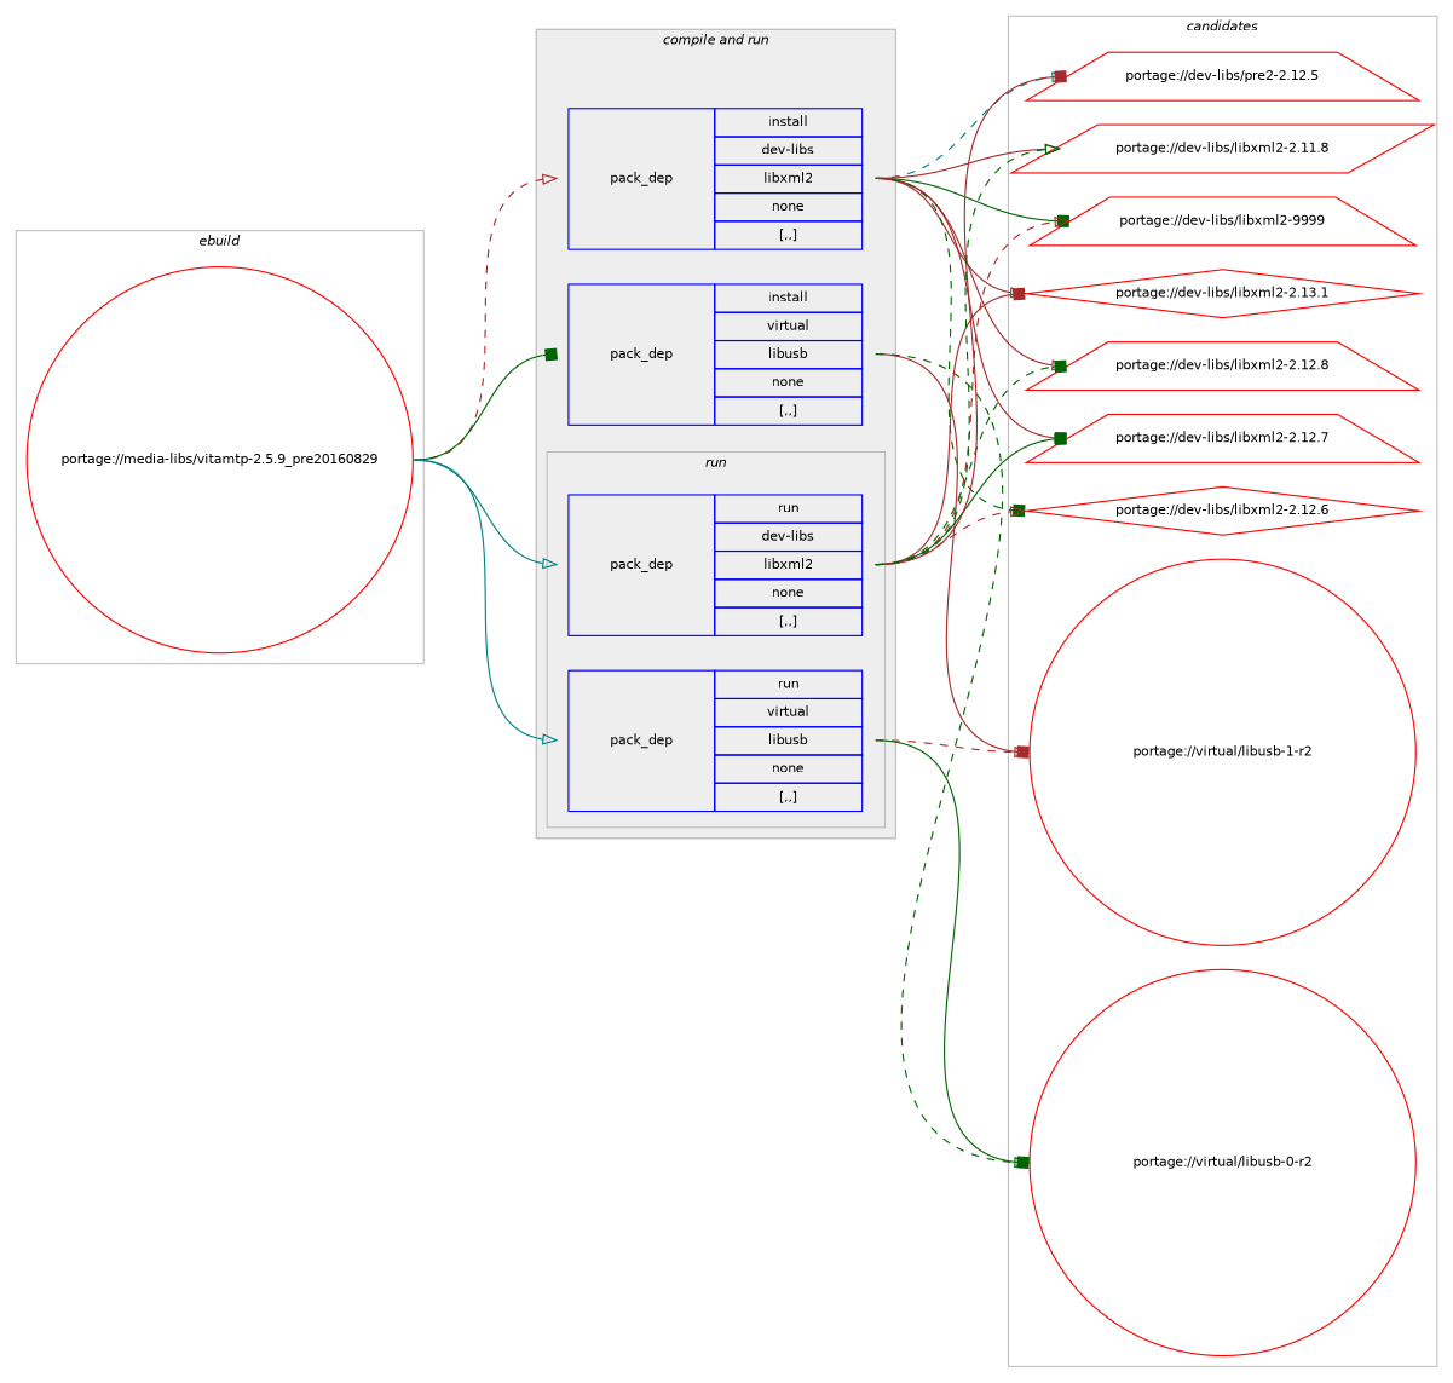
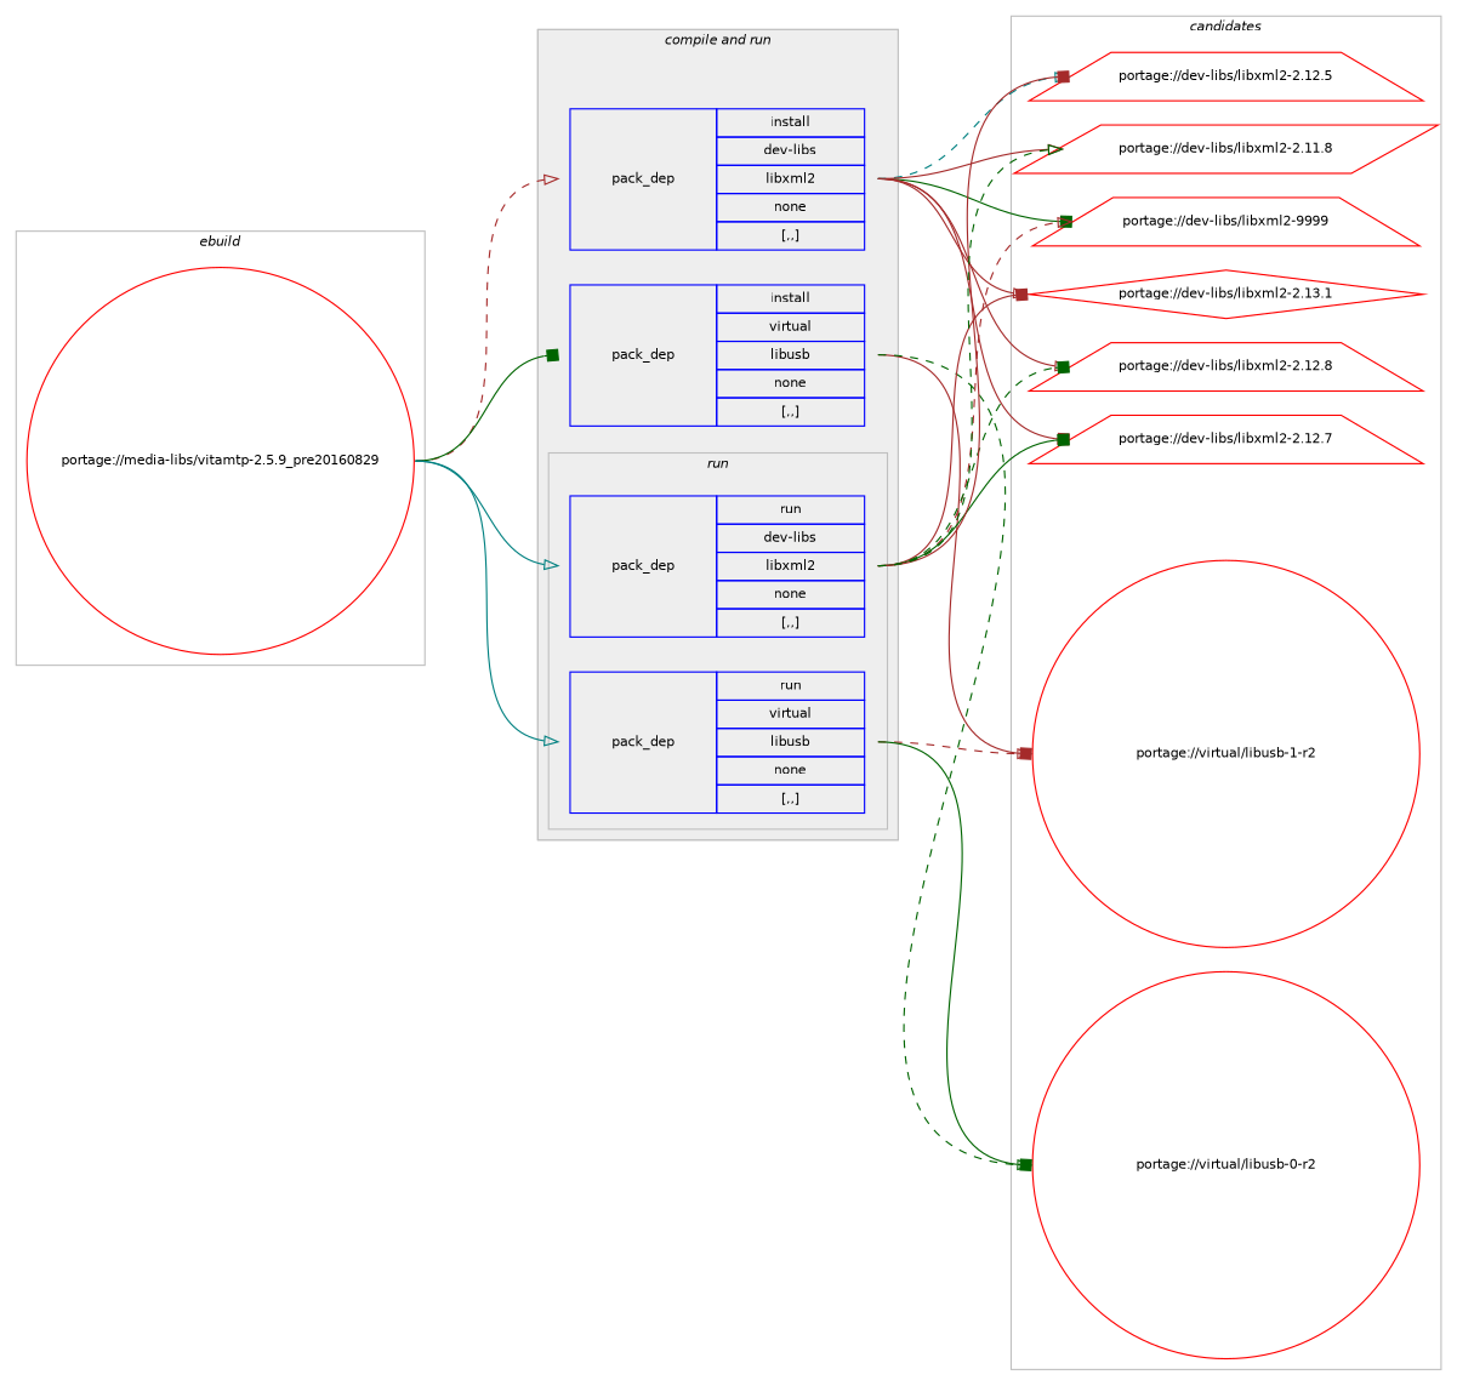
  digraph {
    compound=true
    concentrate=true
    fontname=Helvetica
    fontsize=10
    newrank=true
    rankdir=LR
    ranksep=1.5
    node [color=red fontname=Helvetica fontsize=10 shape=none]
    edge [arrowhead=onormal color=brown headport=w style=solid tailport=e weight=100]
    n1 [label="portage://media-libs/vitamtp-2.5.9_pre20160829" shape=circle width=4]
    n2 [color=blue label=<<TABLE BORDER="0" CELLBORDER="1" CELLSPACING="0" CELLPADDING="4" WIDTH="220"><TR><TD ROWSPAN="6" CELLPADDING="30">pack_dep</TD></TR><TR><TD WIDTH="110">install</TD></TR><TR><TD>dev-libs</TD></TR><TR><TD>libxml2</TD></TR><TR><TD>none</TD></TR><TR><TD>[,,]</TD></TR></TABLE>>]
    n3 [color=blue label=<<TABLE BORDER="0" CELLBORDER="1" CELLSPACING="0" CELLPADDING="4" WIDTH="220"><TR><TD ROWSPAN="6" CELLPADDING="30">pack_dep</TD></TR><TR><TD WIDTH="110">install</TD></TR><TR><TD>virtual</TD></TR><TR><TD>libusb</TD></TR><TR><TD>none</TD></TR><TR><TD>[,,]</TD></TR></TABLE>>]
    n4 [color=blue label=<<TABLE BORDER="0" CELLBORDER="1" CELLSPACING="0" CELLPADDING="4" WIDTH="220"><TR><TD ROWSPAN="6" CELLPADDING="30">pack_dep</TD></TR><TR><TD WIDTH="110">run</TD></TR><TR><TD>dev-libs</TD></TR><TR><TD>libxml2</TD></TR><TR><TD>none</TD></TR><TR><TD>[,,]</TD></TR></TABLE>>]
    n5 [color=blue label=<<TABLE BORDER="0" CELLBORDER="1" CELLSPACING="0" CELLPADDING="4" WIDTH="220"><TR><TD ROWSPAN="6" CELLPADDING="30">pack_dep</TD></TR><TR><TD WIDTH="110">run</TD></TR><TR><TD>virtual</TD></TR><TR><TD>libusb</TD></TR><TR><TD>none</TD></TR><TR><TD>[,,]</TD></TR></TABLE>>]
    n6 [label="portage://dev-libs/libxml2-9999" shape=trapezium width=4]
    n7 [label="portage://dev-libs/libxml2-2.13.1" shape=diamond width=4]
    n8 [label="portage://dev-libs/libxml2-2.12.8" shape=trapezium width=4]
    n9 [label="portage://dev-libs/libxml2-2.12.7" shape=trapezium width=4]
-   n10 [label="portage://dev-libs/libxml2-2.12.6" shape=diamond width=4]
-   n11 [label="portage://dev-libs/pre2-2.12.5" shape=trapezium width=4]
+   n11 [label="portage://dev-libs/libxml2-2.12.5" shape=trapezium width=4]
    n12 [label="portage://dev-libs/libxml2-2.11.8" shape=parallelogram width=4]
    n13 [label="portage://virtual/libusb-1-r2" shape=circle width=4]
    n14 [label="portage://virtual/libusb-0-r2" shape=circle width=4]
    subgraph cluster_1 {
      color=gray
      label=<<i>ebuild</i>>
      n1
    }
    subgraph cluster_2 {
      color=gray
      label=<<i>dependencies</i>>
      subgraph cluster_3 {
        color=gray
        fillcolor="#eeeeee"
        label=<<i>compile</i>>
        style=filled
        subgraph sub_4 {
          color=gray
          fillcolor="#eeeeee"
          label=<<i>compile</i>>
          style=filled
          n2
        }
        subgraph sub_5 {
          color=gray
          fillcolor="#eeeeee"
          label=<<i>compile</i>>
          style=filled
          n3
        }
      }
      subgraph cluster_6 {
        color=gray
        fillcolor="#eeeeee"
        label=<<i>compile and run</i>>
        style=filled
      }
      subgraph cluster_7 {
        color=gray
        fillcolor="#eeeeee"
        label=<<i>run</i>>
        style=filled
        subgraph sub_8 {
          color=gray
          fillcolor="#eeeeee"
          label=<<i>run</i>>
          style=filled
          n4
        }
        subgraph sub_9 {
          color=gray
          fillcolor="#eeeeee"
          label=<<i>run</i>>
          style=filled
          n5
        }
      }
    }
    subgraph cluster_10 {
      color=gray
      label=<<i>candidates</i>>
      rank=same
      subgraph sub_11 {
        color=black
        label=<<i>candidates</i>>
        nodesep=1
        rank=same
        n6
        n7
        n8
        n9
-       n10
        n11
        n12
      }
      subgraph sub_12 {
        color=black
        label=<<i>candidates</i>>
        nodesep=1
        rank=same
        n13
        n14
      }
      subgraph sub_13 {
        color=black
        label=<<i>candidates</i>>
        nodesep=1
        rank=same
        n6
        n7
        n8
        n9
-       n10
        n11
        n12
      }
      subgraph sub_14 {
        color=black
        label=<<i>candidates</i>>
        nodesep=1
        rank=same
        n13
        n14
      }
    }
    n1 -> n2 [style=dashed weight=20]
    n1 -> n3 [arrowhead=box color=darkgreen weight=20]
    n1 -> n4 [color=teal weight=20]
    n1 -> n5 [color=teal weight=20]
    n2 -> n6 [arrowhead=box color=darkgreen]
    n2 -> n7
    n2 -> n8
    n2 -> n9 [arrowhead=box]
-   n2 -> n10 [arrowhead=box color=darkgreen style=dashed]
    n2 -> n11 [color=teal style=dashed]
    n2 -> n12
    n3 -> n13 [arrowhead=box]
    n3 -> n14 [color=darkgreen style=dashed]
    n4 -> n6 [style=dashed]
    n4 -> n7 [arrowhead=box]
    n4 -> n8 [arrowhead=box color=darkgreen style=dashed]
    n4 -> n9 [arrowhead=box color=darkgreen]
-   n4 -> n10 [style=dashed]
    n4 -> n11 [arrowhead=box]
    n4 -> n12 [color=darkgreen style=dashed]
    n5 -> n13 [style=dashed]
    n5 -> n14 [arrowhead=box color=darkgreen]
  }
